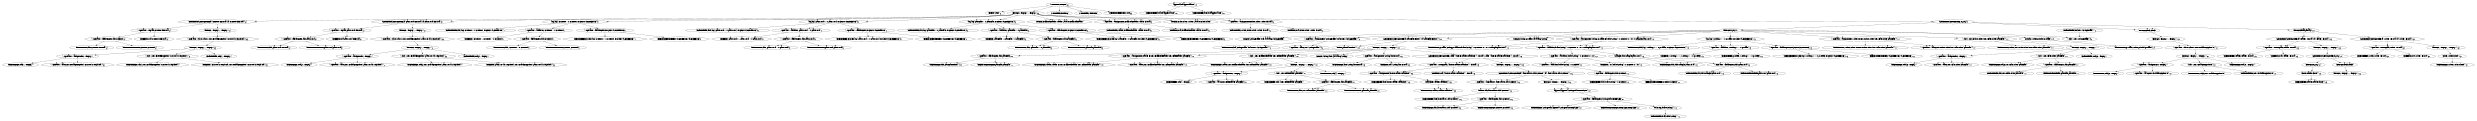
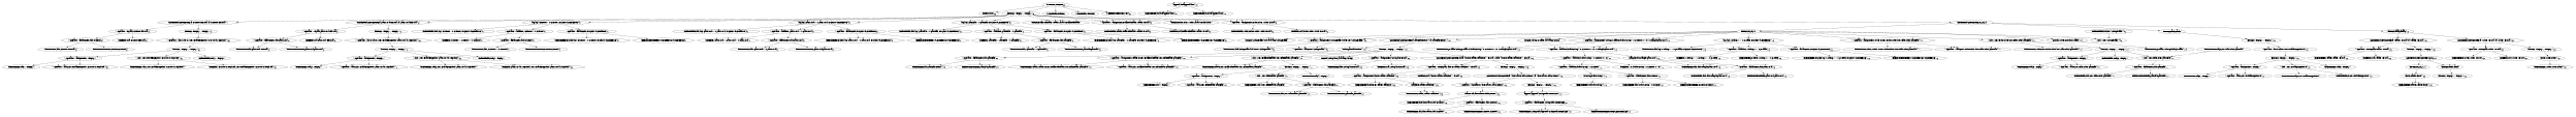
  digraph {
    n1 [label=<(METHOD,execute)<SUB>83</SUB>>]
    n2 [label=<(PARAM,this)<SUB>83</SUB>>]
    n3 [label=<(BLOCK,&lt;empty&gt;,&lt;empty&gt;)<SUB>83</SUB>>]
    n4 [label=<(MODIFIER,PUBLIC)>]
    n5 [label=<(MODIFIER,VIRTUAL)>]
    n6 [label=<(METHOD_RETURN,void)<SUB>83</SUB>>]
    n7 [label=<(CONTROL_STRUCTURE,if (cvsRoot == null),if (cvsRoot == null))<SUB>84</SUB>>]
    n8 [label=<(CONTROL_STRUCTURE,if (password == null),if (password == null))<SUB>87</SUB>>]
    n9 [label=<(log,log(&quot;cvsRoot: &quot; + cvsRoot, Project.MSG_DEBUG))<SUB>91</SUB>>]
    n10 [label=<(log,log(&quot;password: &quot; + password, Project.MSG_DEBUG))<SUB>92</SUB>>]
    n11 [label=<(log,log(&quot;passFile: &quot; + passFile, Project.MSG_DEBUG))<SUB>93</SUB>>]
    n12 [label=<(LOCAL,BufferedReader reader: java.io.BufferedReader)>]
    n13 [label=<(&lt;operator&gt;.assignment,BufferedReader reader = null)<SUB>95</SUB>>]
    n14 [label=<(LOCAL,PrintWriter writer: java.io.PrintWriter)>]
    n15 [label=<(&lt;operator&gt;.assignment,PrintWriter writer = null)<SUB>96</SUB>>]
    n16 [label=<(CONTROL_STRUCTURE,try,try)<SUB>97</SUB>>]
    n17 [label=<(&lt;operator&gt;.equals,cvsRoot == null)<SUB>84</SUB>>]
    n18 [label=<(BLOCK,&lt;empty&gt;,&lt;empty&gt;)<SUB>84</SUB>>]
    n19 [label=<(&lt;operator&gt;.equals,password == null)<SUB>87</SUB>>]
    n20 [label=<(BLOCK,&lt;empty&gt;,&lt;empty&gt;)<SUB>87</SUB>>]
    n21 [label=<(IDENTIFIER,this,log(&quot;cvsRoot: &quot; + cvsRoot, Project.MSG_DEBUG))<SUB>91</SUB>>]
    n22 [label=<(&lt;operator&gt;.addition,&quot;cvsRoot: &quot; + cvsRoot)<SUB>91</SUB>>]
    n23 [label=<(&lt;operator&gt;.fieldAccess,Project.MSG_DEBUG)<SUB>91</SUB>>]
    n24 [label=<(IDENTIFIER,this,log(&quot;password: &quot; + password, Project.MSG_DEBUG))<SUB>92</SUB>>]
    n25 [label=<(&lt;operator&gt;.addition,&quot;password: &quot; + password)<SUB>92</SUB>>]
    n26 [label=<(&lt;operator&gt;.fieldAccess,Project.MSG_DEBUG)<SUB>92</SUB>>]
    n27 [label=<(IDENTIFIER,this,log(&quot;passFile: &quot; + passFile, Project.MSG_DEBUG))<SUB>93</SUB>>]
    n28 [label=<(&lt;operator&gt;.addition,&quot;passFile: &quot; + passFile)<SUB>93</SUB>>]
    n29 [label=<(&lt;operator&gt;.fieldAccess,Project.MSG_DEBUG)<SUB>93</SUB>>]
    n30 [label=<(IDENTIFIER,reader,BufferedReader reader = null)<SUB>95</SUB>>]
    n31 [label=<(LITERAL,null,BufferedReader reader = null)<SUB>95</SUB>>]
    n32 [label=<(IDENTIFIER,writer,PrintWriter writer = null)<SUB>96</SUB>>]
    n33 [label=<(LITERAL,null,PrintWriter writer = null)<SUB>96</SUB>>]
    n34 [label=<(BLOCK,try,try)<SUB>97</SUB>>]
    n35 [label=<(BLOCK,catch,catch)>]
    n36 [label=<(BLOCK,finally,finally)<SUB>122</SUB>>]
    n37 [label=<(&lt;operator&gt;.fieldAccess,this.cvsRoot)<SUB>84</SUB>>]
    n38 [label=<(LITERAL,null,cvsRoot == null)<SUB>84</SUB>>]
    n39 [label=<(&lt;operator&gt;.throw,throw new BuildException(&quot;cvsroot is required&quot;);)<SUB>85</SUB>>]
    n40 [label=<(IDENTIFIER,this,cvsRoot == null)<SUB>84</SUB>>]
    n41 [label=<(FIELD_IDENTIFIER,cvsRoot,cvsRoot)<SUB>84</SUB>>]
    n42 [label=<(BLOCK,&lt;empty&gt;,&lt;empty&gt;)<SUB>85</SUB>>]
    n43 [label=<(&lt;operator&gt;.assignment,&lt;empty&gt;)>]
    n44 [label=<(&lt;init&gt;,new BuildException(&quot;cvsroot is required&quot;))<SUB>85</SUB>>]
    n45 [label=<(IDENTIFIER,$obj1,&lt;empty&gt;)>]
    n46 [label=<(IDENTIFIER,$obj1,&lt;empty&gt;)>]
    n47 [label=<(&lt;operator&gt;.alloc,new BuildException(&quot;cvsroot is required&quot;))<SUB>85</SUB>>]
    n48 [label=<(IDENTIFIER,$obj1,new BuildException(&quot;cvsroot is required&quot;))>]
    n49 [label=<(LITERAL,&quot;cvsroot is required&quot;,new BuildException(&quot;cvsroot is required&quot;))<SUB>85</SUB>>]
    n50 [label=<(&lt;operator&gt;.fieldAccess,this.password)<SUB>87</SUB>>]
    n51 [label=<(LITERAL,null,password == null)<SUB>87</SUB>>]
    n52 [label=<(&lt;operator&gt;.throw,throw new BuildException(&quot;password is required&quot;);)<SUB>88</SUB>>]
    n53 [label=<(IDENTIFIER,this,password == null)<SUB>87</SUB>>]
    n54 [label=<(FIELD_IDENTIFIER,password,password)<SUB>87</SUB>>]
    n55 [label=<(BLOCK,&lt;empty&gt;,&lt;empty&gt;)<SUB>88</SUB>>]
    n56 [label=<(&lt;operator&gt;.assignment,&lt;empty&gt;)>]
    n57 [label=<(&lt;init&gt;,new BuildException(&quot;password is required&quot;))<SUB>88</SUB>>]
    n58 [label=<(IDENTIFIER,$obj2,&lt;empty&gt;)>]
    n59 [label=<(IDENTIFIER,$obj2,&lt;empty&gt;)>]
    n60 [label=<(&lt;operator&gt;.alloc,new BuildException(&quot;password is required&quot;))<SUB>88</SUB>>]
    n61 [label=<(IDENTIFIER,$obj2,new BuildException(&quot;password is required&quot;))>]
    n62 [label=<(LITERAL,&quot;password is required&quot;,new BuildException(&quot;password is required&quot;))<SUB>88</SUB>>]
    n63 [label=<(LITERAL,&quot;cvsRoot: &quot;,&quot;cvsRoot: &quot; + cvsRoot)<SUB>91</SUB>>]
    n64 [label=<(&lt;operator&gt;.fieldAccess,this.cvsRoot)<SUB>91</SUB>>]
    n65 [label=<(IDENTIFIER,Project,log(&quot;cvsRoot: &quot; + cvsRoot, Project.MSG_DEBUG))<SUB>91</SUB>>]
    n66 [label=<(FIELD_IDENTIFIER,MSG_DEBUG,MSG_DEBUG)<SUB>91</SUB>>]
    n67 [label=<(IDENTIFIER,this,&quot;cvsRoot: &quot; + cvsRoot)<SUB>91</SUB>>]
    n68 [label=<(FIELD_IDENTIFIER,cvsRoot,cvsRoot)<SUB>91</SUB>>]
    n69 [label=<(LITERAL,&quot;password: &quot;,&quot;password: &quot; + password)<SUB>92</SUB>>]
    n70 [label=<(&lt;operator&gt;.fieldAccess,this.password)<SUB>92</SUB>>]
    n71 [label=<(IDENTIFIER,Project,log(&quot;password: &quot; + password, Project.MSG_DEBUG))<SUB>92</SUB>>]
    n72 [label=<(FIELD_IDENTIFIER,MSG_DEBUG,MSG_DEBUG)<SUB>92</SUB>>]
    n73 [label=<(IDENTIFIER,this,&quot;password: &quot; + password)<SUB>92</SUB>>]
    n74 [label=<(FIELD_IDENTIFIER,password,password)<SUB>92</SUB>>]
    n75 [label=<(LITERAL,&quot;passFile: &quot;,&quot;passFile: &quot; + passFile)<SUB>93</SUB>>]
    n76 [label=<(&lt;operator&gt;.fieldAccess,this.passFile)<SUB>93</SUB>>]
    n77 [label=<(IDENTIFIER,Project,log(&quot;passFile: &quot; + passFile, Project.MSG_DEBUG))<SUB>93</SUB>>]
    n78 [label=<(FIELD_IDENTIFIER,MSG_DEBUG,MSG_DEBUG)<SUB>93</SUB>>]
    n79 [label=<(IDENTIFIER,this,&quot;passFile: &quot; + passFile)<SUB>93</SUB>>]
    n80 [label=<(FIELD_IDENTIFIER,passFile,passFile)<SUB>93</SUB>>]
    n81 [label=<(LOCAL,StringBuffer buf: java.lang.StringBuffer)>]
    n82 [label=<(&lt;operator&gt;.assignment,StringBuffer buf = new StringBuffer())<SUB>98</SUB>>]
    n83 [label=<(&lt;init&gt;,new StringBuffer())<SUB>98</SUB>>]
    n84 [label=<(CONTROL_STRUCTURE,if (passFile.exists()),if (passFile.exists()))<SUB>100</SUB>>]
    n85 [label=<(LOCAL,String pwdfile: java.lang.String)>]
    n86 [label=<(&lt;operator&gt;.assignment,String pwdfile = buf.toString() + cvsRoot + &quot; A&quot; + mangle(password))<SUB>112</SUB>>]
    n87 [label=<(log,log(&quot;Writing -&gt; &quot; + pwdfile, Project.MSG_DEBUG))<SUB>115</SUB>>]
    n88 [label=<(&lt;operator&gt;.assignment,writer = new PrintWriter(new FileWriter(passFile)))<SUB>117</SUB>>]
    n89 [label=<(&lt;init&gt;,new PrintWriter(new FileWriter(passFile)))<SUB>117</SUB>>]
    n90 [label=<(println,writer.println(pwdfile))<SUB>119</SUB>>]
    n91 [label=<(BLOCK,&lt;empty&gt;,&lt;empty&gt;)<SUB>120</SUB>>]
    n92 [label=<(CONTROL_STRUCTURE,if (reader != null),if (reader != null))<SUB>123</SUB>>]
    n93 [label=<(CONTROL_STRUCTURE,if (writer != null),if (writer != null))<SUB>130</SUB>>]
    n94 [label=<(IDENTIFIER,buf,StringBuffer buf = new StringBuffer())<SUB>98</SUB>>]
    n95 [label=<(&lt;operator&gt;.alloc,new StringBuffer())<SUB>98</SUB>>]
    n96 [label=<(exists,passFile.exists())<SUB>700</SUB>>]
    n97 [label=<(BLOCK,&lt;empty&gt;,&lt;empty&gt;)<SUB>100</SUB>>]
    n98 [label=<(IDENTIFIER,pwdfile,String pwdfile = buf.toString() + cvsRoot + &quot; A&quot; + mangle(password))<SUB>112</SUB>>]
    n99 [label=<(&lt;operator&gt;.addition,buf.toString() + cvsRoot + &quot; A&quot; + mangle(password))<SUB>112</SUB>>]
    n100 [label=<(IDENTIFIER,this,log(&quot;Writing -&gt; &quot; + pwdfile, Project.MSG_DEBUG))<SUB>115</SUB>>]
    n101 [label=<(&lt;operator&gt;.addition,&quot;Writing -&gt; &quot; + pwdfile)<SUB>115</SUB>>]
    n102 [label=<(&lt;operator&gt;.fieldAccess,Project.MSG_DEBUG)<SUB>115</SUB>>]
    n103 [label=<(IDENTIFIER,writer,writer = new PrintWriter(new FileWriter(passFile)))<SUB>117</SUB>>]
    n104 [label=<(&lt;operator&gt;.alloc,new PrintWriter(new FileWriter(passFile)))<SUB>117</SUB>>]
    n105 [label=<(IDENTIFIER,writer,new PrintWriter(new FileWriter(passFile)))<SUB>117</SUB>>]
    n106 [label=<(BLOCK,&lt;empty&gt;,&lt;empty&gt;)<SUB>117</SUB>>]
    n107 [label=<(IDENTIFIER,pwdfile,writer.println(pwdfile))<SUB>119</SUB>>]
    n108 [label=<(IDENTIFIER,buf,new StringBuffer())<SUB>98</SUB>>]
    n109 [label=<(&lt;operator&gt;.fieldAccess,this.passFile)<SUB>100</SUB>>]
    n110 [label=<(&lt;operator&gt;.assignment,reader = new BufferedReader(new FileReader(passFile)))<SUB>101</SUB>>]
    n111 [label=<(&lt;init&gt;,new BufferedReader(new FileReader(passFile)))<SUB>101</SUB>>]
    n112 [label=<(LOCAL,String line: java.lang.String)>]
    n113 [label=<(&lt;operator&gt;.assignment,String line = null)<SUB>103</SUB>>]
    n114 [label=<(CONTROL_STRUCTURE,while ((line = reader.readLine()) != null),while ((line = reader.readLine()) != null))<SUB>105</SUB>>]
    n115 [label=<(IDENTIFIER,this,passFile.exists())<SUB>100</SUB>>]
    n116 [label=<(FIELD_IDENTIFIER,passFile,passFile)<SUB>100</SUB>>]
    n117 [label=<(IDENTIFIER,reader,reader = new BufferedReader(new FileReader(passFile)))<SUB>101</SUB>>]
    n118 [label=<(&lt;operator&gt;.alloc,new BufferedReader(new FileReader(passFile)))<SUB>101</SUB>>]
    n119 [label=<(IDENTIFIER,reader,new BufferedReader(new FileReader(passFile)))<SUB>101</SUB>>]
    n120 [label=<(BLOCK,&lt;empty&gt;,&lt;empty&gt;)<SUB>101</SUB>>]
    n121 [label=<(IDENTIFIER,line,String line = null)<SUB>103</SUB>>]
    n122 [label=<(LITERAL,null,String line = null)<SUB>103</SUB>>]
    n123 [label=<(&lt;operator&gt;.notEquals,(line = reader.readLine()) != null)<SUB>105</SUB>>]
    n124 [label=<(BLOCK,&lt;empty&gt;,&lt;empty&gt;)<SUB>105</SUB>>]
    n125 [label=<(&lt;operator&gt;.assignment,&lt;empty&gt;)>]
    n126 [label=<(&lt;init&gt;,new FileReader(passFile))<SUB>101</SUB>>]
    n127 [label=<(IDENTIFIER,$obj4,&lt;empty&gt;)>]
    n128 [label=<(IDENTIFIER,$obj4,&lt;empty&gt;)>]
    n129 [label=<(&lt;operator&gt;.alloc,new FileReader(passFile))<SUB>101</SUB>>]
    n130 [label=<(IDENTIFIER,$obj4,new FileReader(passFile))>]
    n131 [label=<(&lt;operator&gt;.fieldAccess,this.passFile)<SUB>101</SUB>>]
    n132 [label=<(IDENTIFIER,this,new FileReader(passFile))<SUB>101</SUB>>]
    n133 [label=<(FIELD_IDENTIFIER,passFile,passFile)<SUB>101</SUB>>]
    n134 [label=<(&lt;operator&gt;.assignment,line = reader.readLine())<SUB>105</SUB>>]
    n135 [label=<(LITERAL,null,(line = reader.readLine()) != null)<SUB>105</SUB>>]
    n136 [label=<(CONTROL_STRUCTURE,if (!line.startsWith(cvsRoot)),if (!line.startsWith(cvsRoot)))<SUB>106</SUB>>]
    n137 [label=<(IDENTIFIER,line,line = reader.readLine())<SUB>105</SUB>>]
    n138 [label=<(readLine,reader.readLine())<SUB>105</SUB>>]
    n139 [label=<(IDENTIFIER,reader,reader.readLine())<SUB>105</SUB>>]
    n140 [label=<(&lt;operator&gt;.logicalNot,!line.startsWith(cvsRoot))<SUB>106</SUB>>]
    n141 [label=<(BLOCK,&lt;empty&gt;,&lt;empty&gt;)<SUB>106</SUB>>]
    n142 [label=<(startsWith,line.startsWith(cvsRoot))<SUB>106</SUB>>]
    n143 [label=<(append,append(StringUtils.LINE_SEP))<SUB>107</SUB>>]
    n144 [label=<(IDENTIFIER,line,line.startsWith(cvsRoot))<SUB>106</SUB>>]
    n145 [label=<(&lt;operator&gt;.fieldAccess,this.cvsRoot)<SUB>106</SUB>>]
    n146 [label=<(IDENTIFIER,this,line.startsWith(cvsRoot))<SUB>106</SUB>>]
    n147 [label=<(FIELD_IDENTIFIER,cvsRoot,cvsRoot)<SUB>106</SUB>>]
    n148 [label=<(&lt;operator&gt;.fieldAccess,StringUtils.LINE_SEP)<SUB>107</SUB>>]
    n149 [label=<(append,buf.append(line))<SUB>107</SUB>>]
    n150 [label=<(IDENTIFIER,buf,buf.append(line))<SUB>107</SUB>>]
    n151 [label=<(IDENTIFIER,line,buf.append(line))<SUB>107</SUB>>]
    n152 [label=<(IDENTIFIER,StringUtils,append(StringUtils.LINE_SEP))<SUB>107</SUB>>]
    n153 [label=<(FIELD_IDENTIFIER,LINE_SEP,LINE_SEP)<SUB>107</SUB>>]
    n154 [label=<(&lt;operator&gt;.addition,buf.toString() + cvsRoot + &quot; A&quot;)<SUB>112</SUB>>]
    n155 [label=<(mangle,this.mangle(password))<SUB>113</SUB>>]
    n156 [label=<(&lt;operator&gt;.addition,buf.toString() + cvsRoot)<SUB>112</SUB>>]
    n157 [label=<(LITERAL,&quot; A&quot;,buf.toString() + cvsRoot + &quot; A&quot;)<SUB>112</SUB>>]
    n158 [label=<(IDENTIFIER,this,this.mangle(password))<SUB>113</SUB>>]
    n159 [label=<(&lt;operator&gt;.fieldAccess,this.password)<SUB>113</SUB>>]
    n160 [label=<(toString,buf.toString())<SUB>112</SUB>>]
    n161 [label=<(&lt;operator&gt;.fieldAccess,this.cvsRoot)<SUB>112</SUB>>]
    n162 [label=<(IDENTIFIER,buf,buf.toString())<SUB>112</SUB>>]
    n163 [label=<(IDENTIFIER,this,buf.toString() + cvsRoot)<SUB>112</SUB>>]
    n164 [label=<(FIELD_IDENTIFIER,cvsRoot,cvsRoot)<SUB>112</SUB>>]
    n165 [label=<(IDENTIFIER,this,this.mangle(password))<SUB>113</SUB>>]
    n166 [label=<(FIELD_IDENTIFIER,password,password)<SUB>113</SUB>>]
    n167 [label=<(LITERAL,&quot;Writing -&gt; &quot;,&quot;Writing -&gt; &quot; + pwdfile)<SUB>115</SUB>>]
    n168 [label=<(IDENTIFIER,pwdfile,&quot;Writing -&gt; &quot; + pwdfile)<SUB>115</SUB>>]
    n169 [label=<(IDENTIFIER,Project,log(&quot;Writing -&gt; &quot; + pwdfile, Project.MSG_DEBUG))<SUB>115</SUB>>]
    n170 [label=<(FIELD_IDENTIFIER,MSG_DEBUG,MSG_DEBUG)<SUB>115</SUB>>]
    n171 [label=<(&lt;operator&gt;.assignment,&lt;empty&gt;)>]
    n172 [label=<(&lt;init&gt;,new FileWriter(passFile))<SUB>117</SUB>>]
    n173 [label=<(IDENTIFIER,$obj6,&lt;empty&gt;)>]
    n174 [label=<(IDENTIFIER,$obj6,&lt;empty&gt;)>]
    n175 [label=<(&lt;operator&gt;.alloc,new FileWriter(passFile))<SUB>117</SUB>>]
    n176 [label=<(IDENTIFIER,$obj6,new FileWriter(passFile))>]
    n177 [label=<(&lt;operator&gt;.fieldAccess,this.passFile)<SUB>117</SUB>>]
    n178 [label=<(IDENTIFIER,this,new FileWriter(passFile))<SUB>117</SUB>>]
    n179 [label=<(FIELD_IDENTIFIER,passFile,passFile)<SUB>117</SUB>>]
    n180 [label=<(&lt;operator&gt;.throw,throw new BuildException(e);)<SUB>121</SUB>>]
    n181 [label=<(BLOCK,&lt;empty&gt;,&lt;empty&gt;)<SUB>121</SUB>>]
    n182 [label=<(&lt;operator&gt;.assignment,&lt;empty&gt;)>]
    n183 [label=<(&lt;init&gt;,new BuildException(e))<SUB>121</SUB>>]
    n184 [label=<(IDENTIFIER,$obj8,&lt;empty&gt;)>]
    n185 [label=<(IDENTIFIER,$obj8,&lt;empty&gt;)>]
    n186 [label=<(&lt;operator&gt;.alloc,new BuildException(e))<SUB>121</SUB>>]
    n187 [label=<(IDENTIFIER,$obj8,new BuildException(e))>]
    n188 [label=<(IDENTIFIER,e,new BuildException(e))<SUB>121</SUB>>]
    n189 [label=<(&lt;operator&gt;.notEquals,reader != null)<SUB>123</SUB>>]
    n190 [label=<(BLOCK,&lt;empty&gt;,&lt;empty&gt;)<SUB>123</SUB>>]
    n191 [label=<(&lt;operator&gt;.notEquals,writer != null)<SUB>130</SUB>>]
    n192 [label=<(BLOCK,&lt;empty&gt;,&lt;empty&gt;)<SUB>130</SUB>>]
    n193 [label=<(IDENTIFIER,reader,reader != null)<SUB>123</SUB>>]
    n194 [label=<(LITERAL,null,reader != null)<SUB>123</SUB>>]
    n195 [label=<(CONTROL_STRUCTURE,try,try)<SUB>124</SUB>>]
    n196 [label=<(BLOCK,try,try)<SUB>124</SUB>>]
    n197 [label=<(BLOCK,catch,catch)>]
    n198 [label=<(close,reader.close())<SUB>125</SUB>>]
    n199 [label=<(BLOCK,&lt;empty&gt;,&lt;empty&gt;)<SUB>126</SUB>>]
    n200 [label=<(IDENTIFIER,reader,reader.close())<SUB>125</SUB>>]
    n201 [label=<(IDENTIFIER,writer,writer != null)<SUB>130</SUB>>]
    n202 [label=<(LITERAL,null,writer != null)<SUB>130</SUB>>]
    n203 [label=<(close,writer.close())<SUB>131</SUB>>]
    n204 [label=<(IDENTIFIER,writer,writer.close())<SUB>131</SUB>>]
    n1 -> n2
    n1 -> n3
    n1 -> n4
    n1 -> n5
    n1 -> n6
    n3 -> n7
    n3 -> n8
    n3 -> n9
    n3 -> n10
    n3 -> n11
    n3 -> n12
    n3 -> n13
    n3 -> n14
    n3 -> n15
    n3 -> n16
    n7 -> n17
    n7 -> n18
    n8 -> n19
    n8 -> n20
    n9 -> n21
    n9 -> n22
    n9 -> n23
    n10 -> n24
    n10 -> n25
    n10 -> n26
    n11 -> n27
    n11 -> n28
    n11 -> n29
    n13 -> n30
    n13 -> n31
    n15 -> n32
    n15 -> n33
    n16 -> n34
    n16 -> n35
    n16 -> n36
    n17 -> n37
    n17 -> n38
    n18 -> n39
    n19 -> n50
    n19 -> n51
    n20 -> n52
    n22 -> n63
    n22 -> n64
    n23 -> n65
    n23 -> n66
    n25 -> n69
    n25 -> n70
    n26 -> n71
    n26 -> n72
    n28 -> n75
    n28 -> n76
    n29 -> n77
    n29 -> n78
    n34 -> n81
    n34 -> n82
    n34 -> n83
    n34 -> n84
    n34 -> n85
    n34 -> n86
    n34 -> n87
    n34 -> n88
    n34 -> n89
    n34 -> n90
    n35 -> n91
    n36 -> n92
    n36 -> n93
    n37 -> n40
    n37 -> n41
    n39 -> n42
    n42 -> n43
    n42 -> n44
    n42 -> n45
    n43 -> n46
    n43 -> n47
    n44 -> n48
    n44 -> n49
    n50 -> n53
    n50 -> n54
    n52 -> n55
    n55 -> n56
    n55 -> n57
    n55 -> n58
    n56 -> n59
    n56 -> n60
    n57 -> n61
    n57 -> n62
    n64 -> n67
    n64 -> n68
    n70 -> n73
    n70 -> n74
    n76 -> n79
    n76 -> n80
    n82 -> n94
    n82 -> n95
    n84 -> n96
    n84 -> n97
    n86 -> n98
    n86 -> n99
    n87 -> n100
    n87 -> n101
    n87 -> n102
    n88 -> n103
    n88 -> n104
    n89 -> n105
    n89 -> n106
    n90 -> n107
    n91 -> n180
    n92 -> n189
    n92 -> n190
    n93 -> n191
    n93 -> n192
    n96 -> n109
    n97 -> n110
    n97 -> n111
    n97 -> n112
    n97 -> n113
    n97 -> n114
    n99 -> n154
    n99 -> n155
    n101 -> n167
    n101 -> n168
    n102 -> n169
    n102 -> n170
    n106 -> n171
    n106 -> n172
    n106 -> n173
    n108 -> n83
    n109 -> n115
    n109 -> n116
    n110 -> n117
    n110 -> n118
    n111 -> n119
    n111 -> n120
    n113 -> n121
    n113 -> n122
    n114 -> n123
    n114 -> n124
    n120 -> n125
    n120 -> n126
    n120 -> n127
    n123 -> n134
    n123 -> n135
    n124 -> n136
    n125 -> n128
    n125 -> n129
    n126 -> n130
    n126 -> n131
    n131 -> n132
    n131 -> n133
    n134 -> n137
    n134 -> n138
    n136 -> n140
    n136 -> n141
    n138 -> n139
    n140 -> n142
    n141 -> n143
    n142 -> n144
    n142 -> n145
    n143 -> n148
    n145 -> n146
    n145 -> n147
    n148 -> n152
    n148 -> n153
    n149 -> n150
    n149 -> n151
    n154 -> n156
    n154 -> n157
    n155 -> n158
    n155 -> n159
-   n148 -> n160
+   n156 -> n160
    n156 -> n161
    n159 -> n165
    n159 -> n166
    n160 -> n162
    n161 -> n163
    n161 -> n164
    n171 -> n174
    n171 -> n175
-   n172 -> n176
+   n176 -> n172
    n172 -> n177
    n177 -> n178
    n177 -> n179
    n180 -> n181
    n181 -> n182
    n181 -> n183
    n181 -> n184
    n182 -> n185
    n182 -> n186
    n183 -> n187
    n183 -> n188
    n189 -> n193
    n189 -> n194
    n190 -> n195
    n191 -> n201
    n191 -> n202
    n192 -> n203
    n195 -> n196
    n195 -> n197
    n196 -> n198
    n197 -> n199
    n198 -> n200
    n203 -> n204
  }
